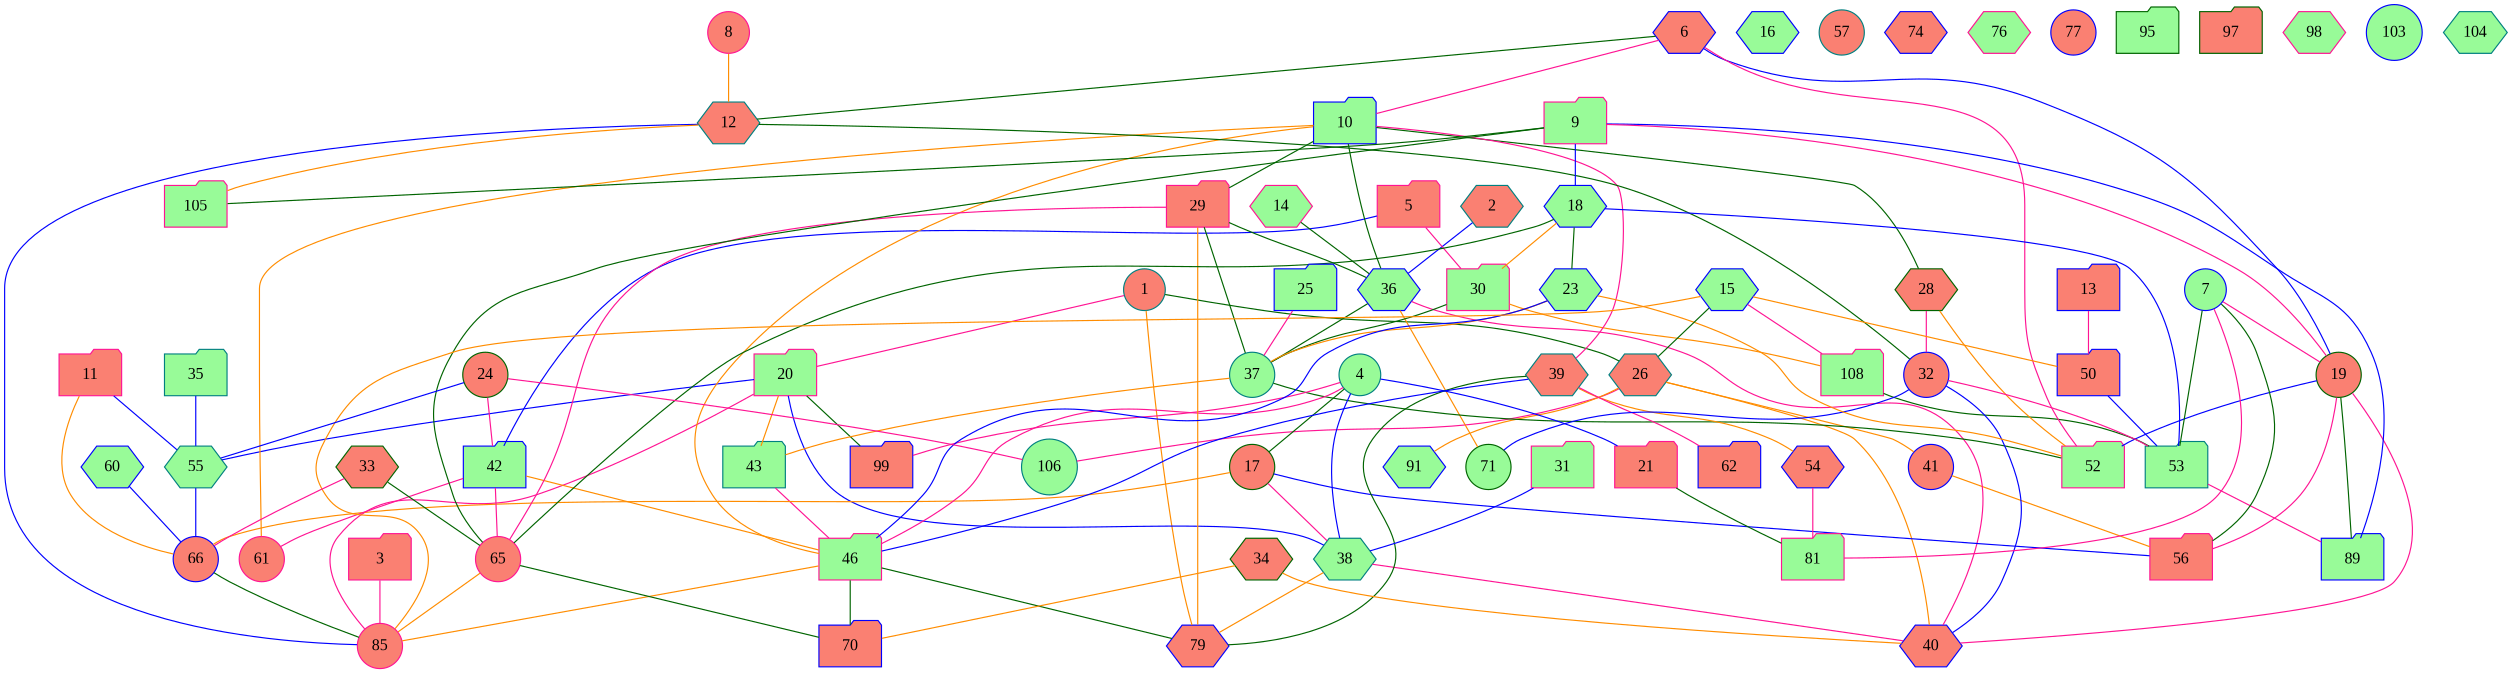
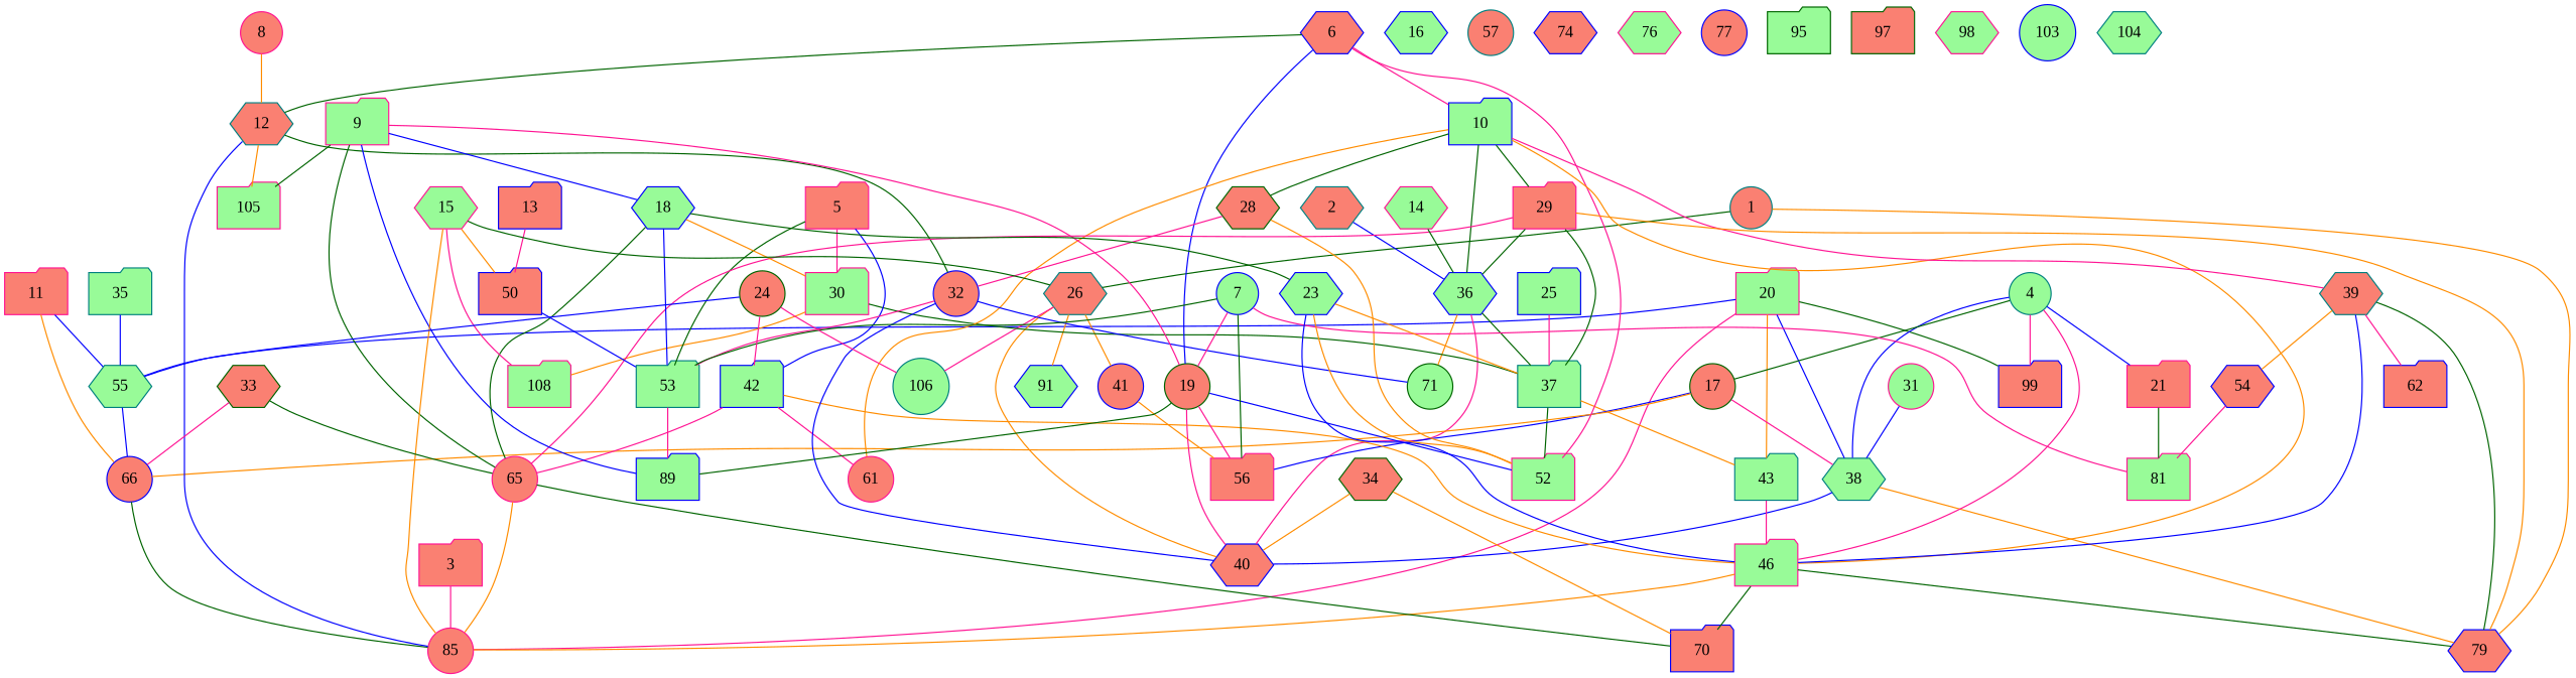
  graph {
    fontname="Liberation Serif"
    node [color=blue fillcolor=salmon fontname="Liberation Serif" shape=folder style=filled]
    edge [color=deeppink fontname="Liberation Serif"]
    1 [color=teal shape=circle super="+83"]
    20 [color=deeppink fillcolor=palegreen super="+90"]
    26 [color=teal shape=hexagon super="+84"]
    79 [shape=hexagon]
    85 [color=deeppink shape=circle super="+93"]
    38 [color=teal fillcolor=palegreen shape=hexagon super="+44"]
    99
    55 [color=teal fillcolor=palegreen shape=hexagon super="+73"]
    43 [color=teal fillcolor=palegreen]
    40 [shape=hexagon super="+68"]
    106 [color=teal fillcolor=palegreen shape=circle]
    41 [shape=circle super="+69"]
    91 [fillcolor=palegreen shape=hexagon]
    36 [fillcolor=palegreen shape=hexagon super="+47"]
-   37 [color=teal fillcolor=palegreen shape=circle super="+109"]
+   37 [color=teal fillcolor=palegreen super="+109"]
    n16 [color=darkgreen fillcolor=palegreen label=71 shape=circle]
    2 [color=teal shape=hexagon]
    3 [color=deeppink]
    17 [color=darkgreen shape=circle super="+78"]
    56 [color=deeppink super="+94"]
    66 [shape=circle super="+96"]
    4 [color=teal fillcolor=palegreen shape=circle]
    21 [color=deeppink]
    46 [color=deeppink fillcolor=palegreen super="+48"]
    81 [color=deeppink fillcolor=palegreen super="+82"]
    70
    30 [color=deeppink fillcolor=palegreen super="+59"]
    108 [color=deeppink fillcolor=palegreen]
    5 [color=deeppink]
    42 [fillcolor=palegreen super="+45"]
    53 [color=teal fillcolor=palegreen super="+80"]
    65 [color=deeppink shape=circle super="+102"]
    61 [color=deeppink shape=circle]
    89 [fillcolor=palegreen super="+107"]
    6 [shape=hexagon super="+49"]
    10 [fillcolor=palegreen super="+27"]
    12 [color=teal shape=hexagon super="+71"]
    19 [color=darkgreen shape=circle super="+86"]
    52 [color=deeppink fillcolor=palegreen super="+101"]
    28 [color=darkgreen shape=hexagon]
    29 [color=deeppink super="+92"]
    39 [color=teal shape=hexagon super="+58"]
    105 [color=deeppink fillcolor=palegreen]
    32 [shape=circle super="+64"]
    7 [fillcolor=palegreen shape=circle]
    8 [color=deeppink shape=circle]
    9 [color=deeppink fillcolor=palegreen super="+88"]
    18 [fillcolor=palegreen shape=hexagon super="+63"]
    23 [fillcolor=palegreen shape=hexagon super="+100"]
    54 [shape=hexagon]
    62
    11 [color=deeppink super="+22"]
    50 [super="+87"]
    13
    14 [color=deeppink fillcolor=palegreen shape=hexagon]
-   15 [fillcolor=palegreen shape=hexagon super="+67"]
+   15 [color=deeppink fillcolor=palegreen shape=hexagon super="+67"]
    16 [fillcolor=palegreen shape=hexagon]
    24 [color=darkgreen shape=circle super="+51"]
    25 [fillcolor=palegreen]
-   31 [color=deeppink fillcolor=palegreen]
+   31 [color=deeppink fillcolor=palegreen shape=circle]
    33 [color=darkgreen shape=hexagon]
    34 [color=darkgreen shape=hexagon]
    35 [color=teal fillcolor=palegreen]
    57 [color=teal shape=circle]
-   60 [fillcolor=palegreen shape=hexagon]
    74 [shape=hexagon]
    76 [color=deeppink fillcolor=palegreen shape=hexagon]
    77 [shape=circle]
    95 [color=darkgreen fillcolor=palegreen]
    97 [color=darkgreen]
    98 [color=deeppink fillcolor=palegreen shape=hexagon]
    103 [fillcolor=palegreen shape=circle]
    104 [color=teal fillcolor=palegreen shape=hexagon]
-   1 -- 20
    1 -- 26 [color=darkgreen weight=2]
    1 -- 79 [color=darkorange]
    20 -- 85
    20 -- 38 [color=blue]
    20 -- 99 [color=darkgreen]
    20 -- 55 [color=blue]
    20 -- 43 [color=darkorange]
    26 -- 40 [color=darkorange]
    26 -- 106
    26 -- 41 [color=darkorange]
    26 -- 91 [color=darkorange]
    38 -- 79 [color=darkorange]
-   38 -- 40
+   38 -- 40 [color=blue]
    55 -- 66 [color=blue]
    43 -- 46
    41 -- 56 [color=darkorange]
    36 -- 40
    36 -- 37 [color=darkgreen weight=2]
    36 -- n16 [color=darkorange]
    37 -- 43 [color=darkorange]
    37 -- 52 [color=darkgreen]
    2 -- 36 [color=blue]
    3 -- 85
    17 -- 38
    17 -- 56 [color=blue]
    17 -- 66 [color=darkorange]
    66 -- 85 [color=darkgreen]
    4 -- 38 [color=blue]
    4 -- 99
    4 -- 17 [color=darkgreen]
    4 -- 21 [color=blue]
    4 -- 46
    21 -- 81 [color=darkgreen]
    46 -- 79 [color=darkgreen]
    46 -- 85 [color=darkorange]
    46 -- 70 [color=darkgreen]
    30 -- 37 [color=darkgreen]
    30 -- 108 [color=darkorange]
    5 -- 30
    5 -- 42 [color=blue]
-   108 -- 53 [color=darkgreen]
+   5 -- 53 [color=darkgreen]
    42 -- 46 [color=darkorange]
    42 -- 65
    42 -- 61
    53 -- 89
    65 -- 85 [color=darkorange]
    65 -- 70 [color=darkgreen]
    6 -- 10
    6 -- 12 [color=darkgreen]
    6 -- 19 [color=blue]
    6 -- 52
    10 -- 36 [color=darkgreen]
    10 -- 46 [color=darkorange]
    10 -- 61 [color=darkorange]
    10 -- 28 [color=darkgreen]
    10 -- 29 [color=darkgreen]
    10 -- 39
    12 -- 85 [color=blue]
    12 -- 105 [color=darkorange]
    12 -- 32 [color=darkgreen]
    19 -- 40
    19 -- 56
    19 -- 89 [color=darkgreen]
    19 -- 52 [color=blue]
    28 -- 52 [color=darkorange]
    28 -- 32
    29 -- 79 [color=darkorange]
    29 -- 36 [color=darkgreen]
    29 -- 37 [color=darkgreen]
    29 -- 65
    39 -- 79 [color=darkgreen]
    39 -- 46 [color=blue]
    39 -- 54 [color=darkorange]
    39 -- 62
    32 -- 40 [color=blue]
    32 -- n16 [color=blue]
    32 -- 53
    7 -- 56 [color=darkgreen]
    7 -- 81
    7 -- 53 [color=darkgreen]
    7 -- 19
    8 -- 12 [color=darkorange]
    9 -- 65 [color=darkgreen]
    9 -- 89 [color=blue]
    9 -- 19
    9 -- 105 [color=darkgreen]
    9 -- 18 [color=blue]
    18 -- 30 [color=darkorange]
    18 -- 53 [color=blue weight=2]
    18 -- 65 [color=darkgreen]
    18 -- 23 [color=darkgreen]
    23 -- 37 [color=darkorange]
    23 -- 46 [color=blue]
    23 -- 52 [color=darkorange]
    54 -- 81
    11 -- 55 [color=blue]
    11 -- 66 [color=darkorange]
    50 -- 53 [color=blue]
    13 -- 50
    14 -- 36 [color=darkgreen]
    15 -- 26 [color=darkgreen]
    15 -- 85 [color=darkorange]
    15 -- 108
    15 -- 50 [color=darkorange]
    24 -- 55 [color=blue]
    24 -- 106
    24 -- 42
    25 -- 37
    31 -- 38 [color=blue]
    33 -- 66
    33 -- 65 [color=darkgreen]
    34 -- 40 [color=darkorange]
    34 -- 70 [color=darkorange]
    35 -- 55 [color=blue]
-   60 -- 66 [color=blue]
  }
